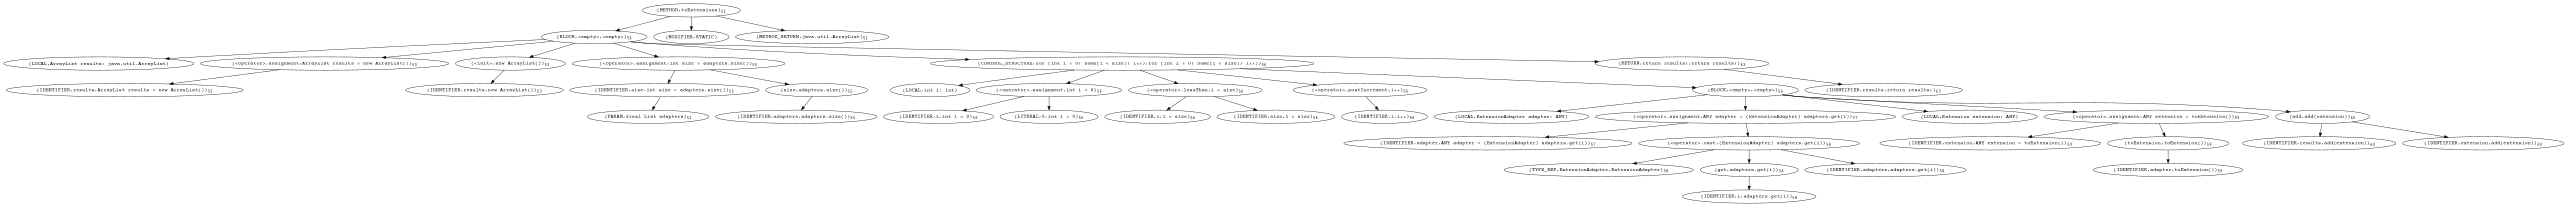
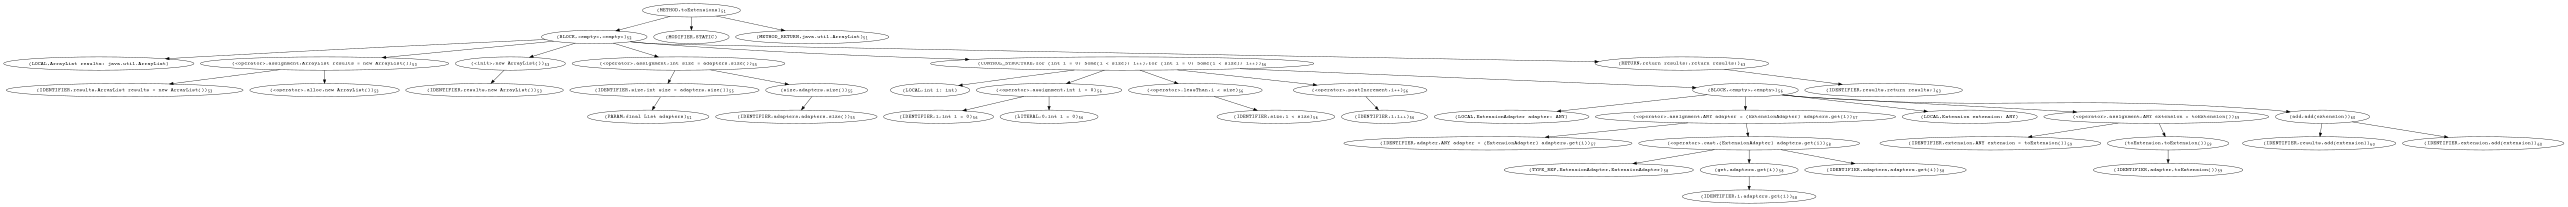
  digraph {
    fontname="Courier Prime"
    node [fontname="Courier Prime"]
    edge [fontname="Courier Prime"]
    n1 [label=<(METHOD,toExtensions)<SUB>51</SUB>>]
    n2 [label=<(BLOCK,&lt;empty&gt;,&lt;empty&gt;)<SUB>52</SUB>>]
    n3 [label=<(MODIFIER,STATIC)>]
    n4 [label=<(METHOD_RETURN,java.util.ArrayList)<SUB>51</SUB>>]
    n5 [label=<(PARAM,final List adapters)<SUB>51</SUB>>]
    n6 [label=<(LOCAL,ArrayList results: java.util.ArrayList)>]
    n7 [label=<(&lt;operator&gt;.assignment,ArrayList results = new ArrayList())<SUB>53</SUB>>]
    n8 [label=<(&lt;init&gt;,new ArrayList())<SUB>53</SUB>>]
    n9 [label=<(&lt;operator&gt;.assignment,int size = adapters.size())<SUB>55</SUB>>]
    n10 [label=<(CONTROL_STRUCTURE,for (int i = 0; Some(i &lt; size); i++),for (int i = 0; Some(i &lt; size); i++))<SUB>56</SUB>>]
    n11 [label=<(RETURN,return results;,return results;)<SUB>63</SUB>>]
    n12 [label=<(IDENTIFIER,results,ArrayList results = new ArrayList())<SUB>53</SUB>>]
+   n13 [label=<(&lt;operator&gt;.alloc,new ArrayList())<SUB>53</SUB>>]
    n14 [label=<(IDENTIFIER,results,new ArrayList())<SUB>53</SUB>>]
    n15 [label=<(IDENTIFIER,size,int size = adapters.size())<SUB>55</SUB>>]
    n16 [label=<(size,adapters.size())<SUB>55</SUB>>]
    n17 [label=<(LOCAL,int i: int)>]
    n18 [label=<(&lt;operator&gt;.assignment,int i = 0)<SUB>56</SUB>>]
    n19 [label=<(&lt;operator&gt;.lessThan,i &lt; size)<SUB>56</SUB>>]
    n20 [label=<(&lt;operator&gt;.postIncrement,i++)<SUB>56</SUB>>]
    n21 [label=<(BLOCK,&lt;empty&gt;,&lt;empty&gt;)<SUB>56</SUB>>]
    n22 [label=<(IDENTIFIER,results,return results;)<SUB>63</SUB>>]
    n23 [label=<(IDENTIFIER,adapters,adapters.size())<SUB>55</SUB>>]
    n24 [label=<(IDENTIFIER,i,int i = 0)<SUB>56</SUB>>]
    n25 [label=<(LITERAL,0,int i = 0)<SUB>56</SUB>>]
-   n26 [label=<(IDENTIFIER,i,i &lt; size)<SUB>56</SUB>>]
    n27 [label=<(IDENTIFIER,size,i &lt; size)<SUB>56</SUB>>]
    n28 [label=<(IDENTIFIER,i,i++)<SUB>56</SUB>>]
    n29 [label=<(LOCAL,ExtensionAdapter adapter: ANY)>]
    n30 [label=<(&lt;operator&gt;.assignment,ANY adapter = (ExtensionAdapter) adapters.get(i))<SUB>57</SUB>>]
    n31 [label=<(LOCAL,Extension extension: ANY)>]
    n32 [label=<(&lt;operator&gt;.assignment,ANY extension = toExtension())<SUB>59</SUB>>]
    n33 [label=<(add,add(extension))<SUB>60</SUB>>]
    n34 [label=<(IDENTIFIER,adapter,ANY adapter = (ExtensionAdapter) adapters.get(i))<SUB>57</SUB>>]
    n35 [label=<(&lt;operator&gt;.cast,(ExtensionAdapter) adapters.get(i))<SUB>58</SUB>>]
    n36 [label=<(IDENTIFIER,extension,ANY extension = toExtension())<SUB>59</SUB>>]
    n37 [label=<(toExtension,toExtension())<SUB>59</SUB>>]
    n38 [label=<(IDENTIFIER,results,add(extension))<SUB>60</SUB>>]
    n39 [label=<(IDENTIFIER,extension,add(extension))<SUB>60</SUB>>]
    n40 [label=<(TYPE_REF,ExtensionAdapter,ExtensionAdapter)<SUB>58</SUB>>]
    n41 [label=<(get,adapters.get(i))<SUB>58</SUB>>]
    n42 [label=<(IDENTIFIER,adapters,adapters.get(i))<SUB>58</SUB>>]
    n43 [label=<(IDENTIFIER,i,adapters.get(i))<SUB>58</SUB>>]
    n44 [label=<(IDENTIFIER,adapter,toExtension())<SUB>59</SUB>>]
    n1 -> n2
    n1 -> n3
    n1 -> n4
    n2 -> n6
    n2 -> n7
    n2 -> n8
    n2 -> n9
    n2 -> n10
    n2 -> n11
    n7 -> n12
+   n7 -> n13
    n8 -> n14
    n9 -> n15
    n9 -> n16
    n10 -> n17
    n10 -> n18
    n10 -> n19
    n10 -> n20
    n10 -> n21
    n11 -> n22
    n15 -> n5
    n16 -> n23
    n18 -> n24
    n18 -> n25
-   n19 -> n26
    n19 -> n27
    n20 -> n28
    n21 -> n29
    n21 -> n30
    n21 -> n31
    n21 -> n32
    n21 -> n33
    n30 -> n34
    n30 -> n35
    n32 -> n36
    n32 -> n37
    n33 -> n38
    n33 -> n39
    n35 -> n40
    n35 -> n41
    n35 -> n42
    n37 -> n44
    n41 -> n43
  }
